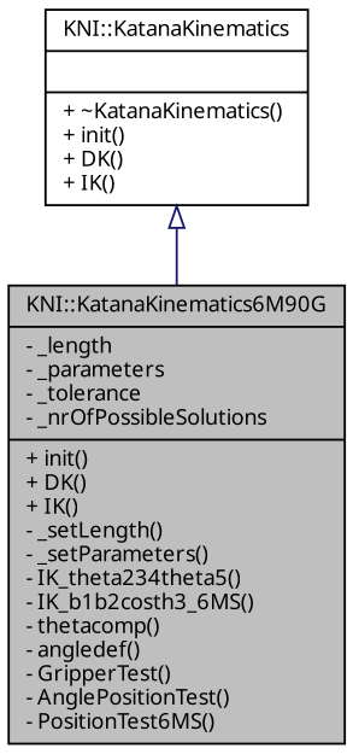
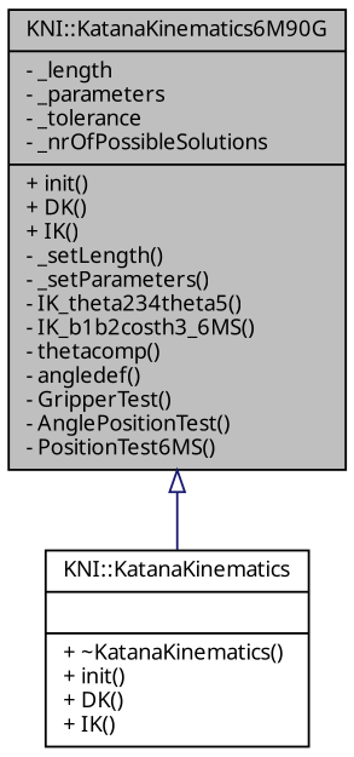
  digraph {
    node [color=black fontname="FreeSans.ttf" fontsize=10 shape=record style=filled]
    n1 [fillcolor=grey75 fontcolor=black height=0.2 label="{KNI::KatanaKinematics6M90G\n|- _length\l- _parameters\l- _tolerance\l- _nrOfPossibleSolutions\l|+ init()\l+ DK()\l+ IK()\l- _setLength()\l- _setParameters()\l- IK_theta234theta5()\l- IK_b1b2costh3_6MS()\l- thetacomp()\l- angledef()\l- GripperTest()\l- AnglePositionTest()\l- PositionTest6MS()\l}" width=0.4]
    n2 [fillcolor=white height=0.2 label="{KNI::KatanaKinematics\n||+ ~KatanaKinematics()\l+ init()\l+ DK()\l+ IK()\l}" width=0.4]
-   n2 -> n1 [arrowtail=empty color=midnightblue dir=back fontname="FreeSans.ttf" fontsize=10 labelfontname="FreeSans.ttf" labelfontsize=10 style=solid]
+   n1 -> n2 [arrowtail=empty color=midnightblue dir=back fontname="FreeSans.ttf" fontsize=10 labelfontname="FreeSans.ttf" labelfontsize=10 style=solid]
  }
